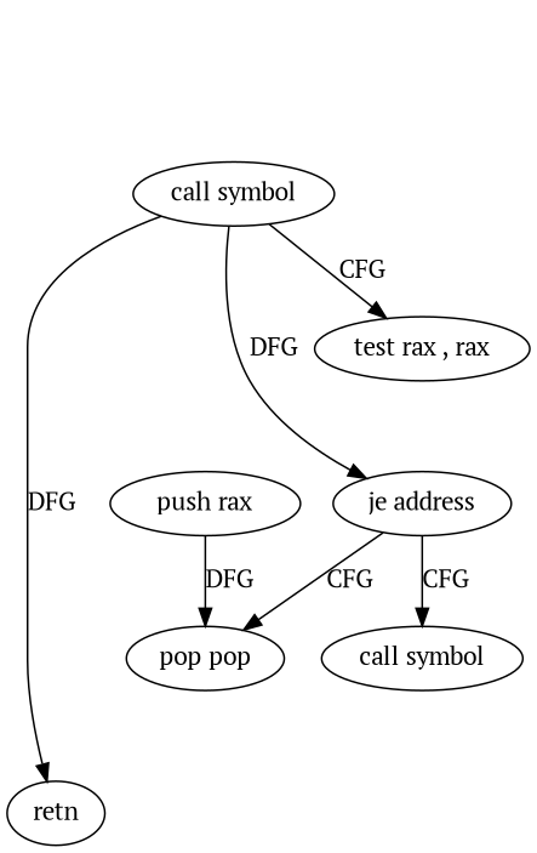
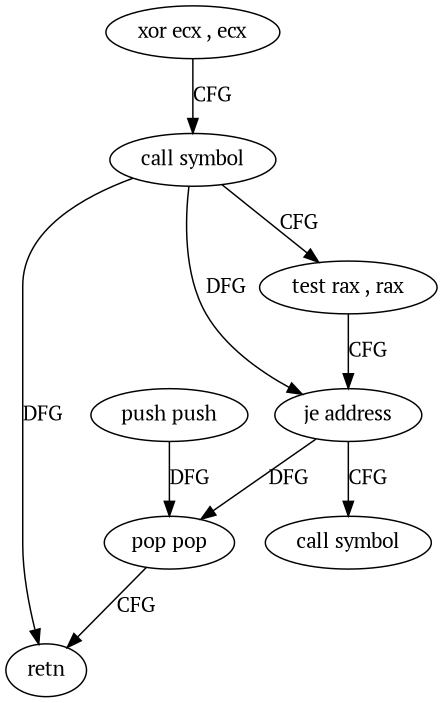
  digraph {
    fontname="PT Serif"
    node [fontname="PT Serif"]
    edge [fontname="PT Serif"]
-   n1 [label="push rax"]
+   n1 [label="push push"]
    n2 [label="pop pop"]
+   n3 [label="xor ecx , ecx"]
    n4 [label="call symbol"]
    n5 [label=retn]
    n6 [label="test rax , rax"]
    n7 [label="je address"]
    n8 [label="call symbol"]
    n1 -> n2 [label=DFG]
+   n2 -> n5 [label=CFG]
+   n3 -> n4 [label=CFG]
    n4 -> n5 [label=DFG]
    n4 -> n6 [label=CFG]
    n4 -> n7 [label=DFG]
-   n7 -> n2 [label=CFG]
+   n6 -> n7 [label=CFG]
+   n7 -> n2 [label=DFG]
    n7 -> n8 [label=CFG]
  }
